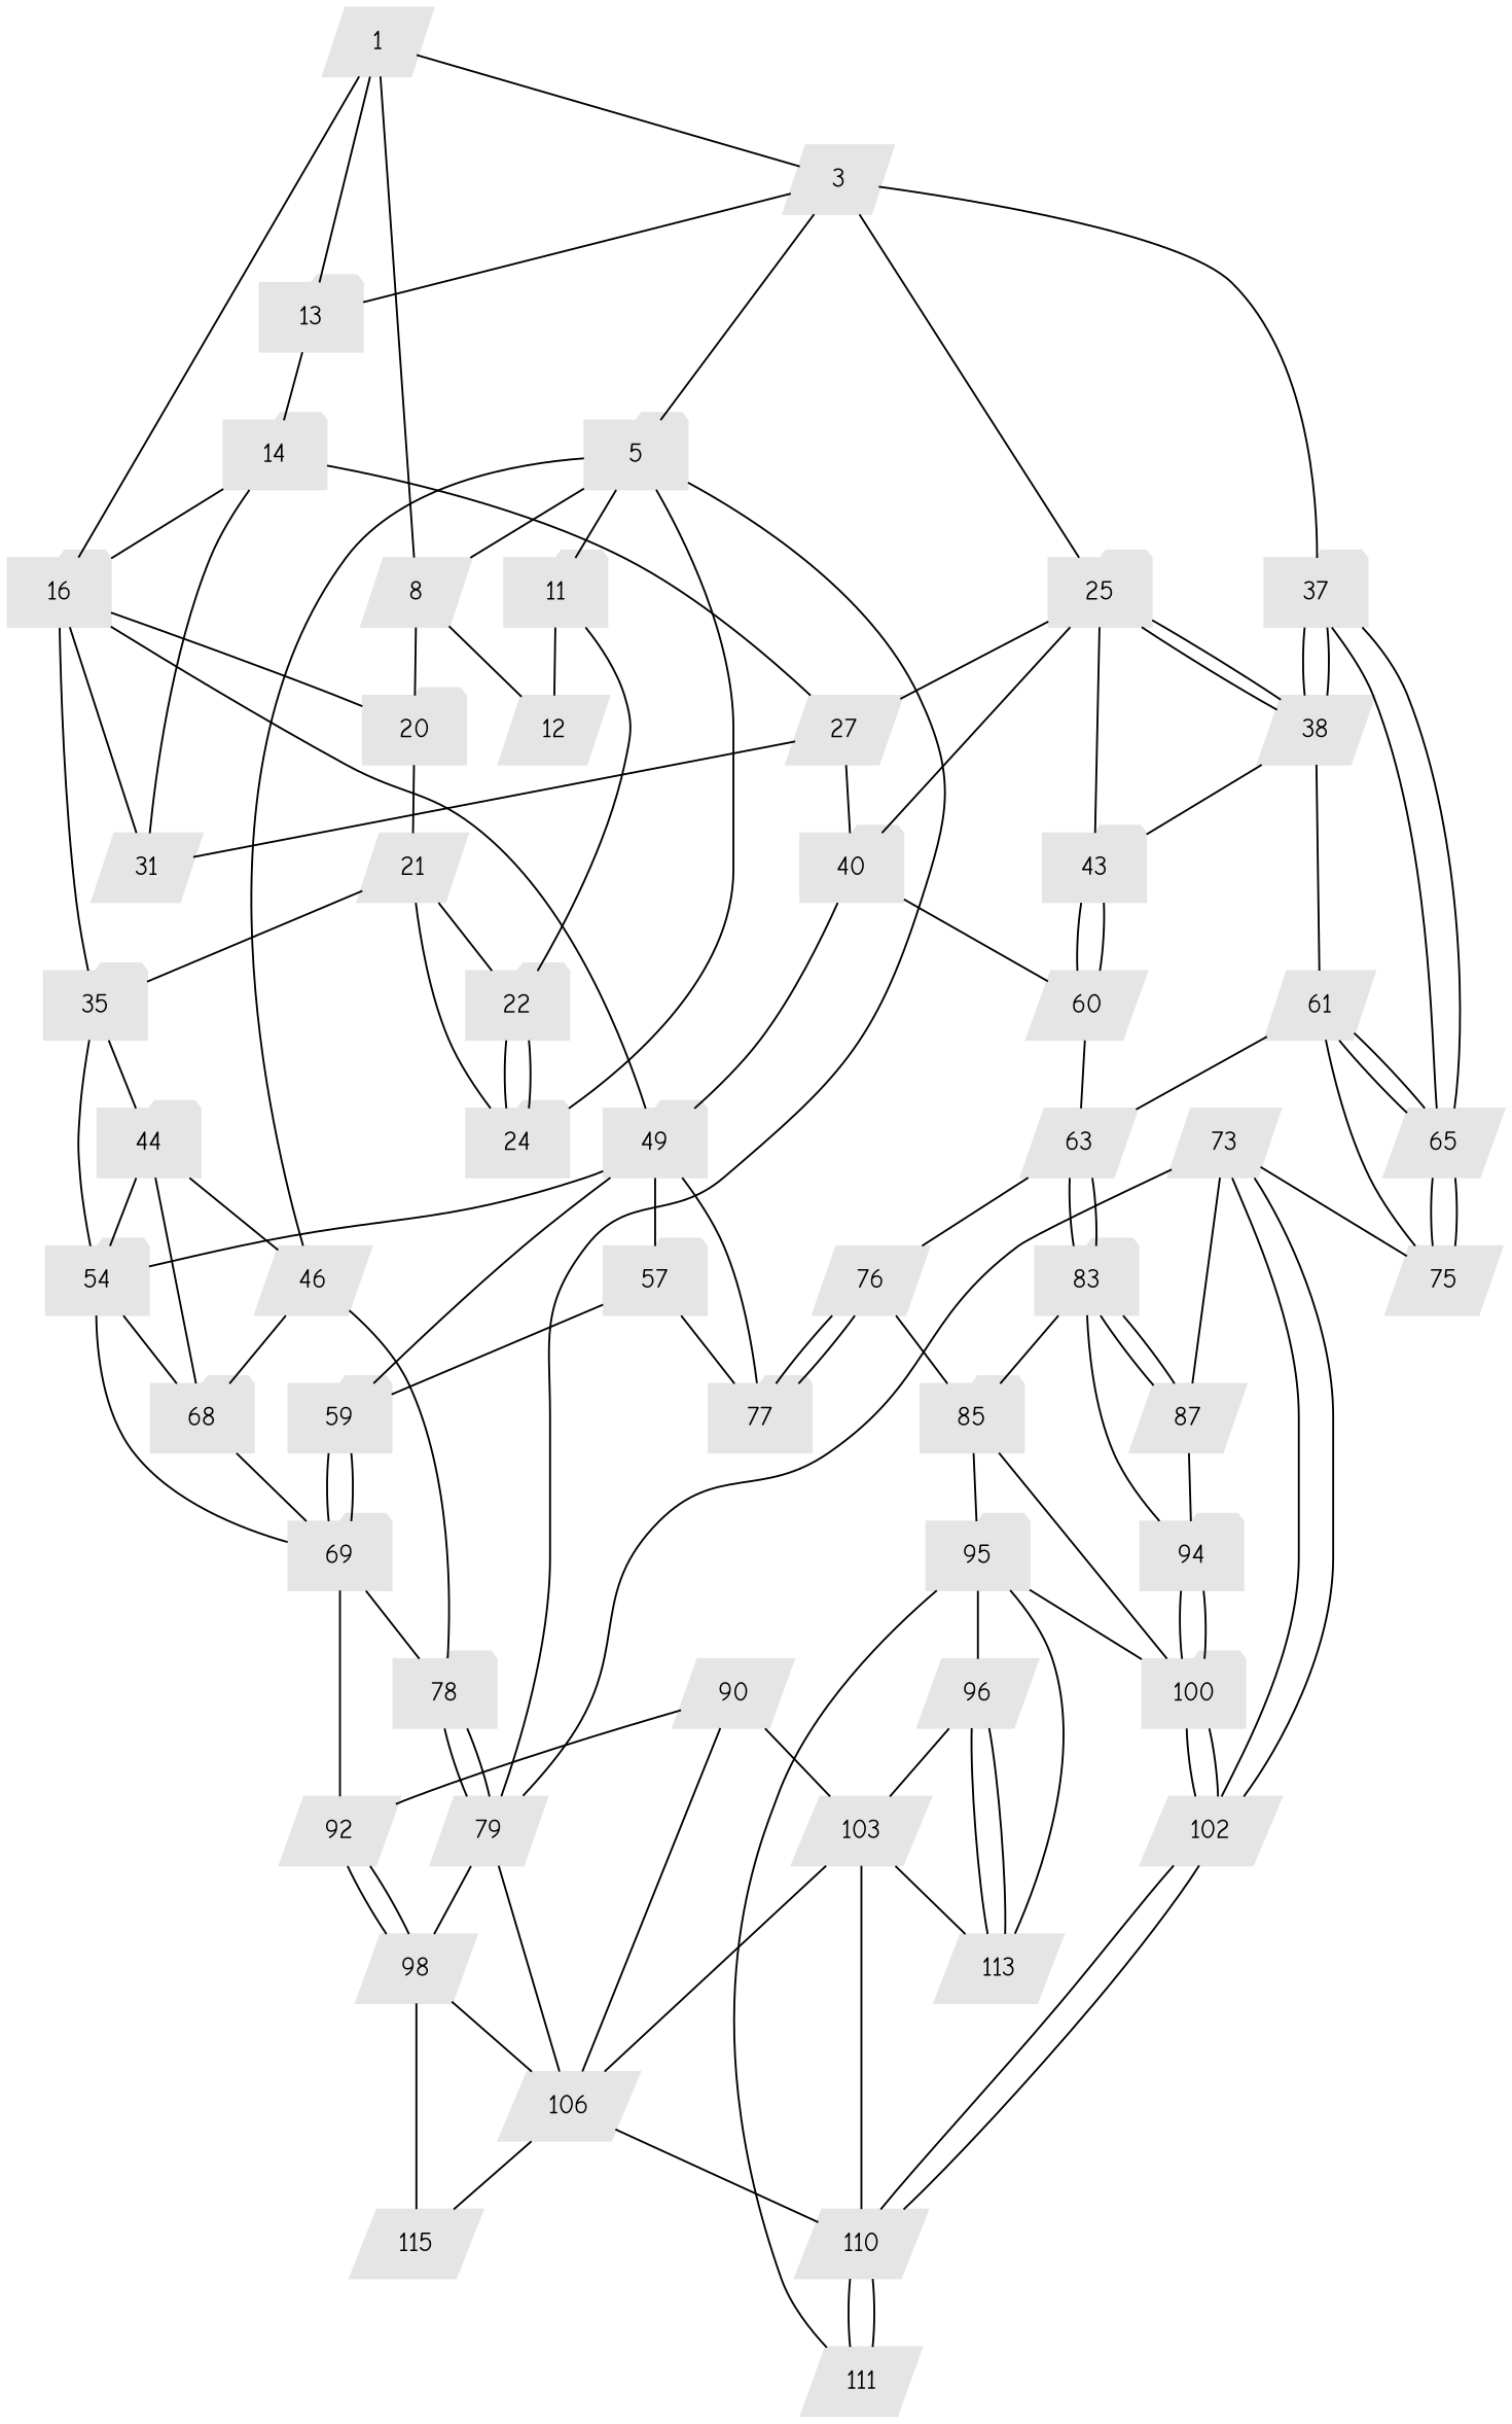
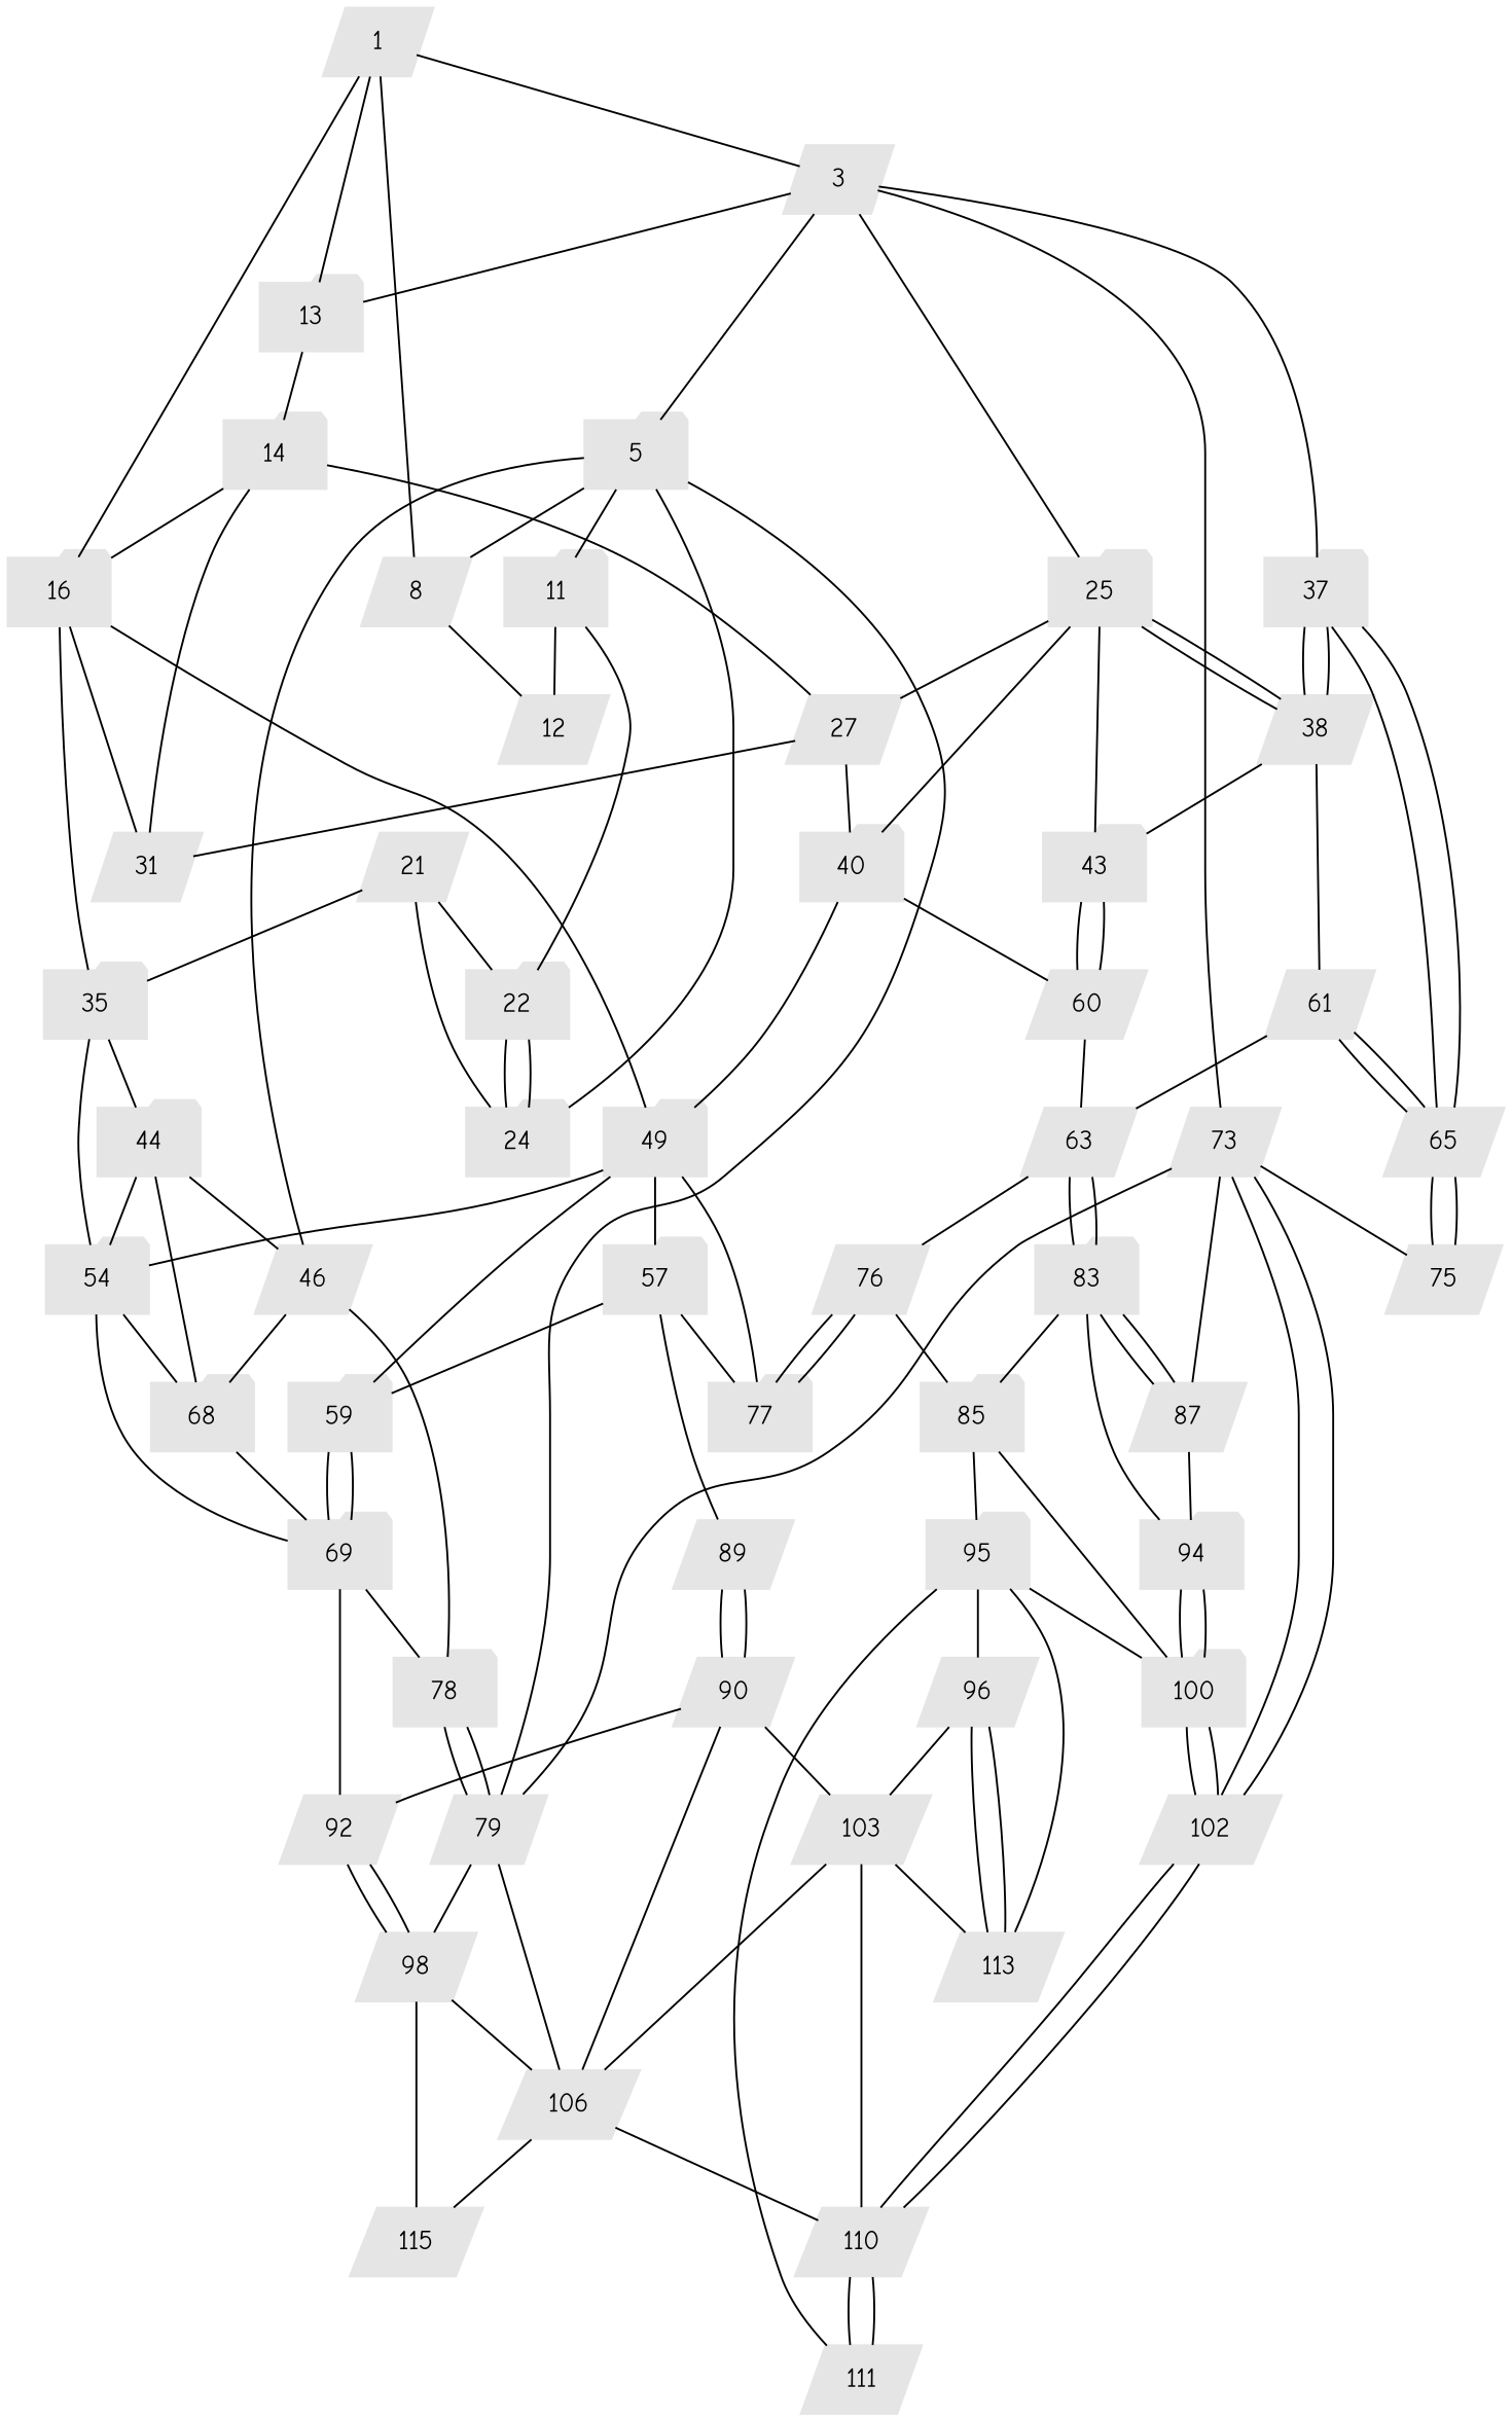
  graph {
    fontname="Comic Neue"
    node [color=gray90 fontname="Comic Neue" shape=parallelogram style=filled]
    edge [fontname="Comic Neue"]
    1 [super="+2+7"]
    3 [super="+4+17"]
    8 [super="+19+9"]
    13 [shape=folder]
    16 [shape=folder super="+32"]
    5 [shape=folder super="+10+6"]
    25 [shape=folder super="+26"]
    37 [shape=folder]
    73 [super="+74"]
    12
-   20 [shape=folder]
    14 [shape=folder super="+15"]
    31 [super="+41"]
    35 [shape=folder super="+36"]
    49 [shape=folder super="+56+50"]
    11 [shape=folder]
    24 [shape=folder]
    46 [super="+47"]
    79 [super="+80"]
    27 [super="+30"]
    38 [super="+42"]
    40 [shape=folder super="+51"]
    43 [shape=folder]
    65
    75
    87
    102
    22 [shape=folder]
    68 [shape=folder super="+72"]
    78 [shape=folder]
    98 [super="+109+99"]
    106 [super="+108"]
    21 [super="+28"]
    44 [shape=folder super="+45"]
    54 [shape=folder super="+67+55"]
    57 [shape=folder super="+82+58"]
    59 [shape=folder]
    77 [shape=folder super="+81"]
    61 [super="+62"]
    60
    69 [shape=folder super="+70"]
    63 [super="+64"]
+   89
    92
    90 [super="+91"]
    76
    83 [shape=folder super="+84"]
    85 [shape=folder super="+86"]
    94 [shape=folder]
    110 [super="+116"]
    95 [shape=folder super="+107"]
    100 [shape=folder super="+101"]
    115
    96 [super="+97"]
    111
    113 [super="+114"]
    103 [super="+104"]
    1 -- 3
    1 -- 8
    1 -- 13
    1 -- 16
    3 -- 13
    3 -- 5
    3 -- 25
    3 -- 37
+   3 -- 73
    8 -- 12 [weight=2]
-   8 -- 20
    13 -- 14
-   16 -- 20
    16 -- 31
    16 -- 35
    16 -- 49
    5 -- 8
    5 -- 11
    5 -- 24
    5 -- 46
    5 -- 79
    25 -- 27
    25 -- 38
    25 -- 38
    25 -- 40
    25 -- 43
    37 -- 38
    37 -- 38
    37 -- 65
    37 -- 65
    73 -- 79
    73 -- 75
    73 -- 87
    73 -- 102
    73 -- 102
-   20 -- 21
    14 -- 16
    14 -- 31
    14 -- 27
    35 -- 44
    35 -- 54
    49 -- 54
    49 -- 57
    49 -- 59
    49 -- 77
    11 -- 12
    11 -- 22
    46 -- 68
    46 -- 78
    79 -- 98
    79 -- 106
    27 -- 31
    27 -- 40
    38 -- 43
    38 -- 61
    40 -- 49
    40 -- 60
    43 -- 60
    43 -- 60
    65 -- 75
    65 -- 75
    87 -- 94
    102 -- 110
    102 -- 110
    22 -- 24
    22 -- 24
    68 -- 69
    78 -- 79
    78 -- 79
    98 -- 106
    98 -- 115 [weight=2]
    106 -- 110
    106 -- 115
    21 -- 35
    21 -- 24
    21 -- 22
    44 -- 46
    44 -- 68
    44 -- 54
    54 -- 68
    54 -- 69
    57 -- 59
    57 -- 77
+   57 -- 89
    59 -- 69
    59 -- 69
    61 -- 65
    61 -- 65
-   61 -- 75
    61 -- 63
    60 -- 63
    69 -- 78
    69 -- 92
    63 -- 76
    63 -- 83
    63 -- 83
+   89 -- 90
+   89 -- 90
    92 -- 98
    92 -- 98
    90 -- 106
    90 -- 92
    90 -- 103
    76 -- 77
    76 -- 77
    76 -- 85
    83 -- 87
    83 -- 87
    83 -- 85
    83 -- 94
    85 -- 95
    85 -- 100
    94 -- 100
    94 -- 100
    110 -- 111
    110 -- 111
    95 -- 100
    95 -- 96
    95 -- 111
    95 -- 113
    100 -- 102
    100 -- 102
    96 -- 113
    96 -- 113
    96 -- 103
    103 -- 106
    103 -- 110
    103 -- 113
  }
